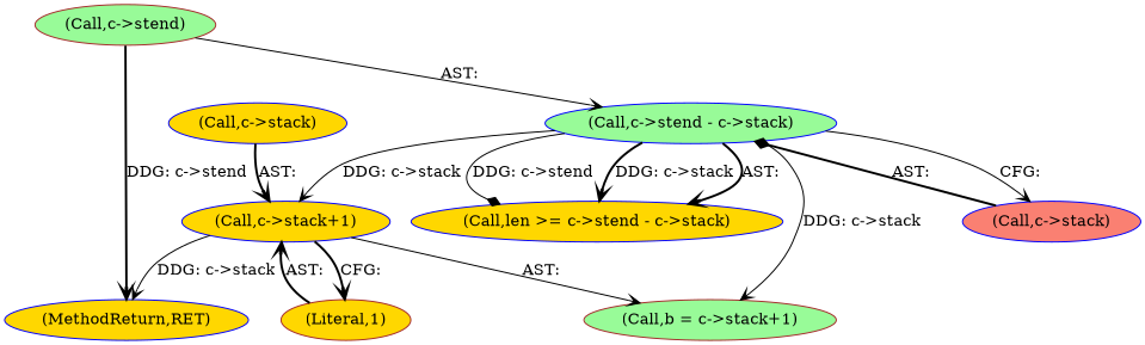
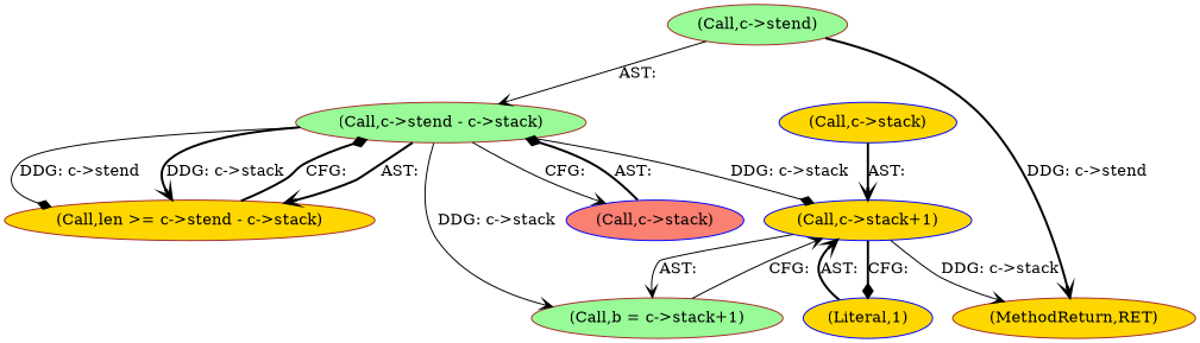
  digraph {
    node [color=blue fillcolor=gold style=filled]
    edge [arrowhead=vee style=solid]
    n1 [label="(Call,c->stack+1)"]
    n2 [color=brown fillcolor=palegreen label="(Call,b = c->stack+1)"]
-   n3 [label="(MethodReturn,RET)"]
-   n4 [color=brown label="(Literal,1)"]
-   n5 [fillcolor=palegreen label="(Call,c->stend - c->stack)"]
-   n6 [label="(Call,len >= c->stend - c->stack)"]
+   n3 [color=brown label="(MethodReturn,RET)"]
+   n4 [label="(Literal,1)"]
+   n5 [color=brown fillcolor=palegreen label="(Call,c->stend - c->stack)"]
+   n6 [color=brown label="(Call,len >= c->stend - c->stack)"]
    n7 [fillcolor=salmon label="(Call,c->stack)"]
    n8 [label="(Call,c->stack)"]
    n9 [color=brown fillcolor=palegreen label="(Call,c->stend)"]
    n1 -> n2 [label="AST: "]
    n1 -> n3 [label="DDG: c->stack"]
-   n1 -> n4 [label="CFG: " style=bold]
+   n1 -> n4 [arrowhead=diamond label="CFG: " style=bold]
+   n2 -> n1 [label="CFG: "]
    n4 -> n1 [label="AST: " style=bold]
-   n5 -> n1 [label="DDG: c->stack"]
+   n5 -> n1 [arrowhead=diamond label="DDG: c->stack"]
    n5 -> n2 [label="DDG: c->stack"]
    n5 -> n6 [label="AST: " style=bold]
    n5 -> n6 [arrowhead=diamond label="DDG: c->stend"]
    n5 -> n6 [label="DDG: c->stack" style=bold]
    n5 -> n7 [label="CFG: "]
+   n6 -> n5 [arrowhead=diamond label="CFG: " style=bold]
    n7 -> n5 [arrowhead=diamond label="AST: " style=bold]
    n8 -> n1 [label="AST: " style=bold]
    n9 -> n3 [label="DDG: c->stend" style=bold]
    n9 -> n5 [label="AST: "]
  }
